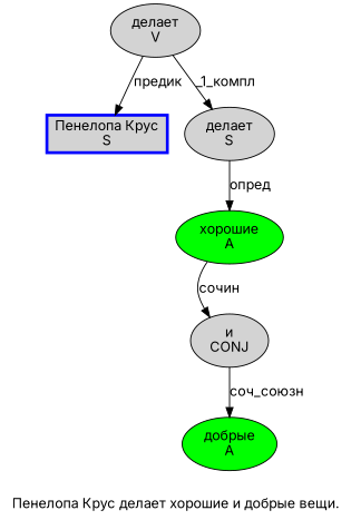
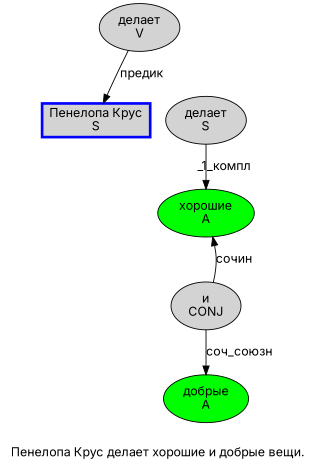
  digraph {
    fontname=Inter
    label="Пенелопа Крус делает хорошие и добрые вещи."
    node [fillcolor=lightgray fontname=Inter penwidth=1 shape=ellipse style=filled]
    edge [fontname=Inter]
    n1 [color=blue label="Пенелопа Крус\nS" penwidth=3 shape=box]
    n2 [label="делает\nV"]
    n3 [label="делает\nS"]
    n4 [fillcolor=green label="хорошие\nA"]
    n5 [label="и\nCONJ"]
    n6 [fillcolor=green label="добрые\nA"]
    n2 -> n1 [label="предик"]
-   n2 -> n3 [label="_1_компл"]
-   n3 -> n4 [label="опред"]
-   n4 -> n5 [label="сочин"]
+   n3 -> n4 [label="_1_компл"]
+   n5 -> n4 [label="сочин"]
    n5 -> n6 [label="соч_союзн"]
  }
